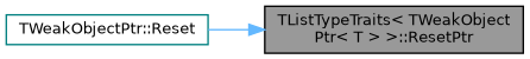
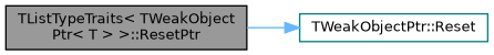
  digraph {
    rankdir=LR
    node [fontname=Helvetica fontsize=10 shape=box style=filled]
    n1 [color=black fillcolor=grey60 fontcolor=black height=0.2 label="TListTypeTraits\< TWeakObject\lPtr\< T \> \>::ResetPtr" width=0.4]
    n2 [color=teal fillcolor=white height=0.2 label="TWeakObjectPtr::Reset" width=0.4]
-   n2 -> n1 [color=steelblue1 fontname=Helvetica fontsize=10 labelfontname=Helvetica labelfontsize=10 style=solid]
+   n1 -> n2 [color=steelblue1 fontname=Helvetica fontsize=10 labelfontname=Helvetica labelfontsize=10 style=solid]
  }
